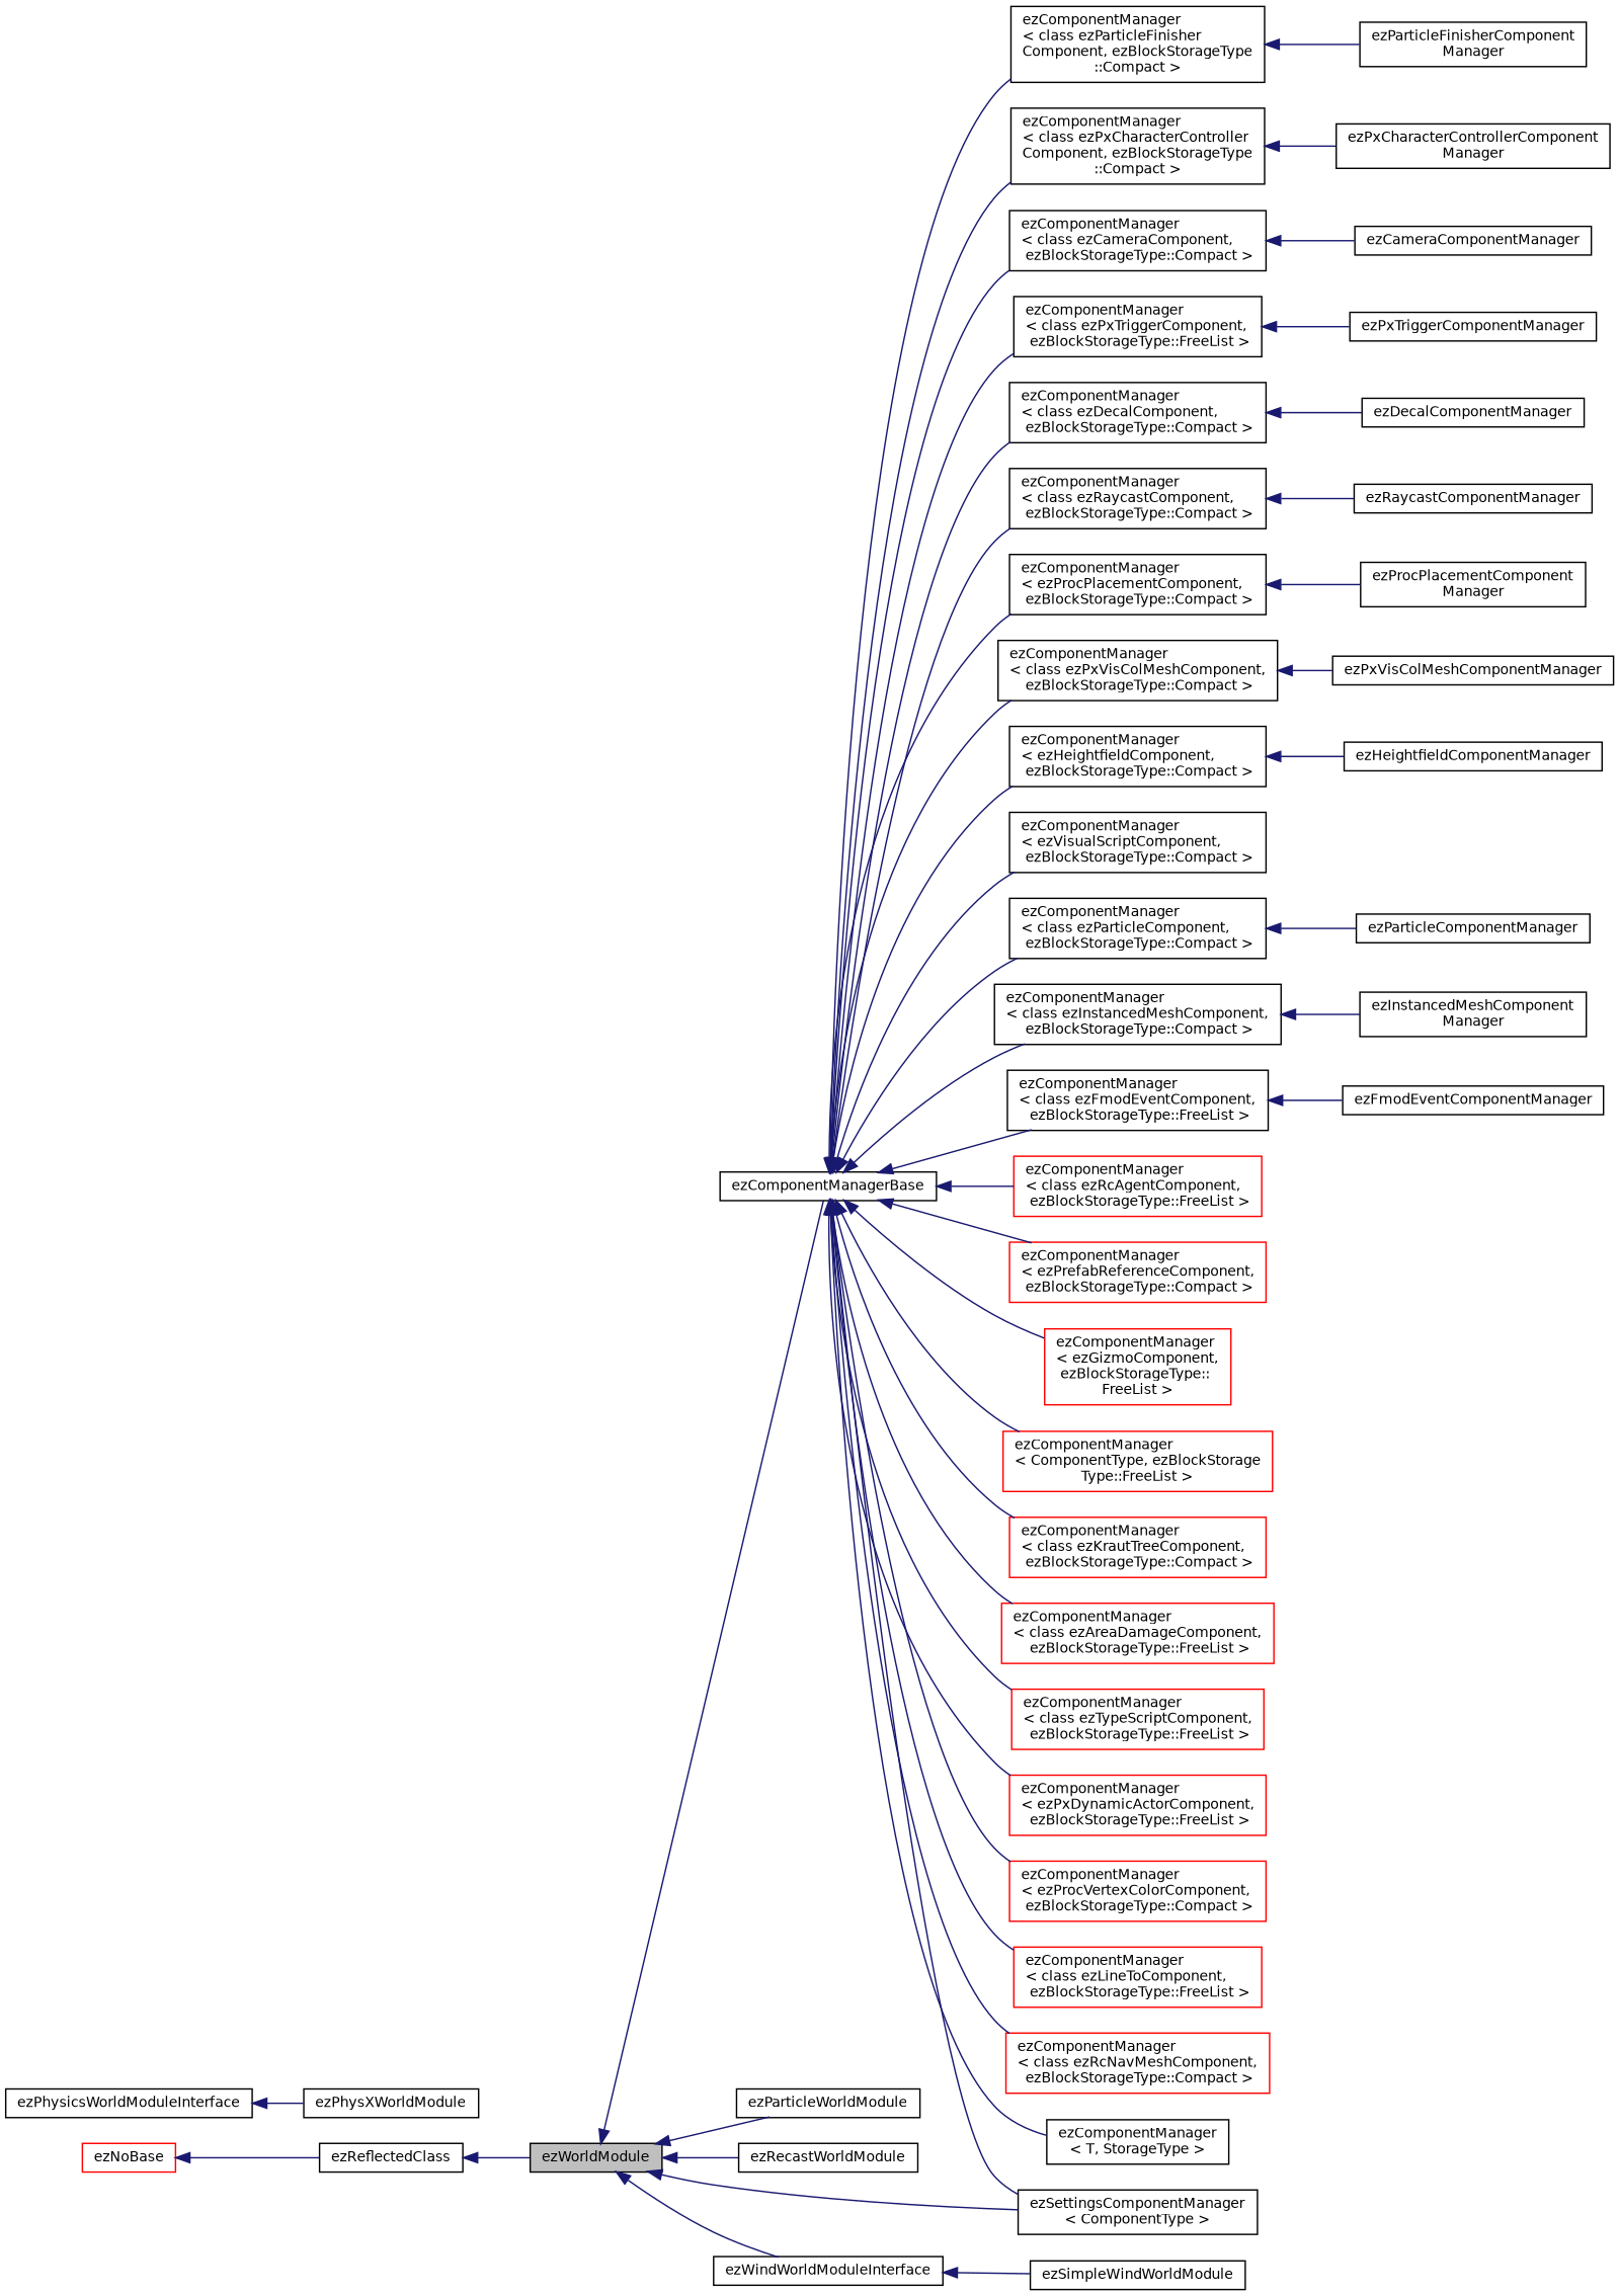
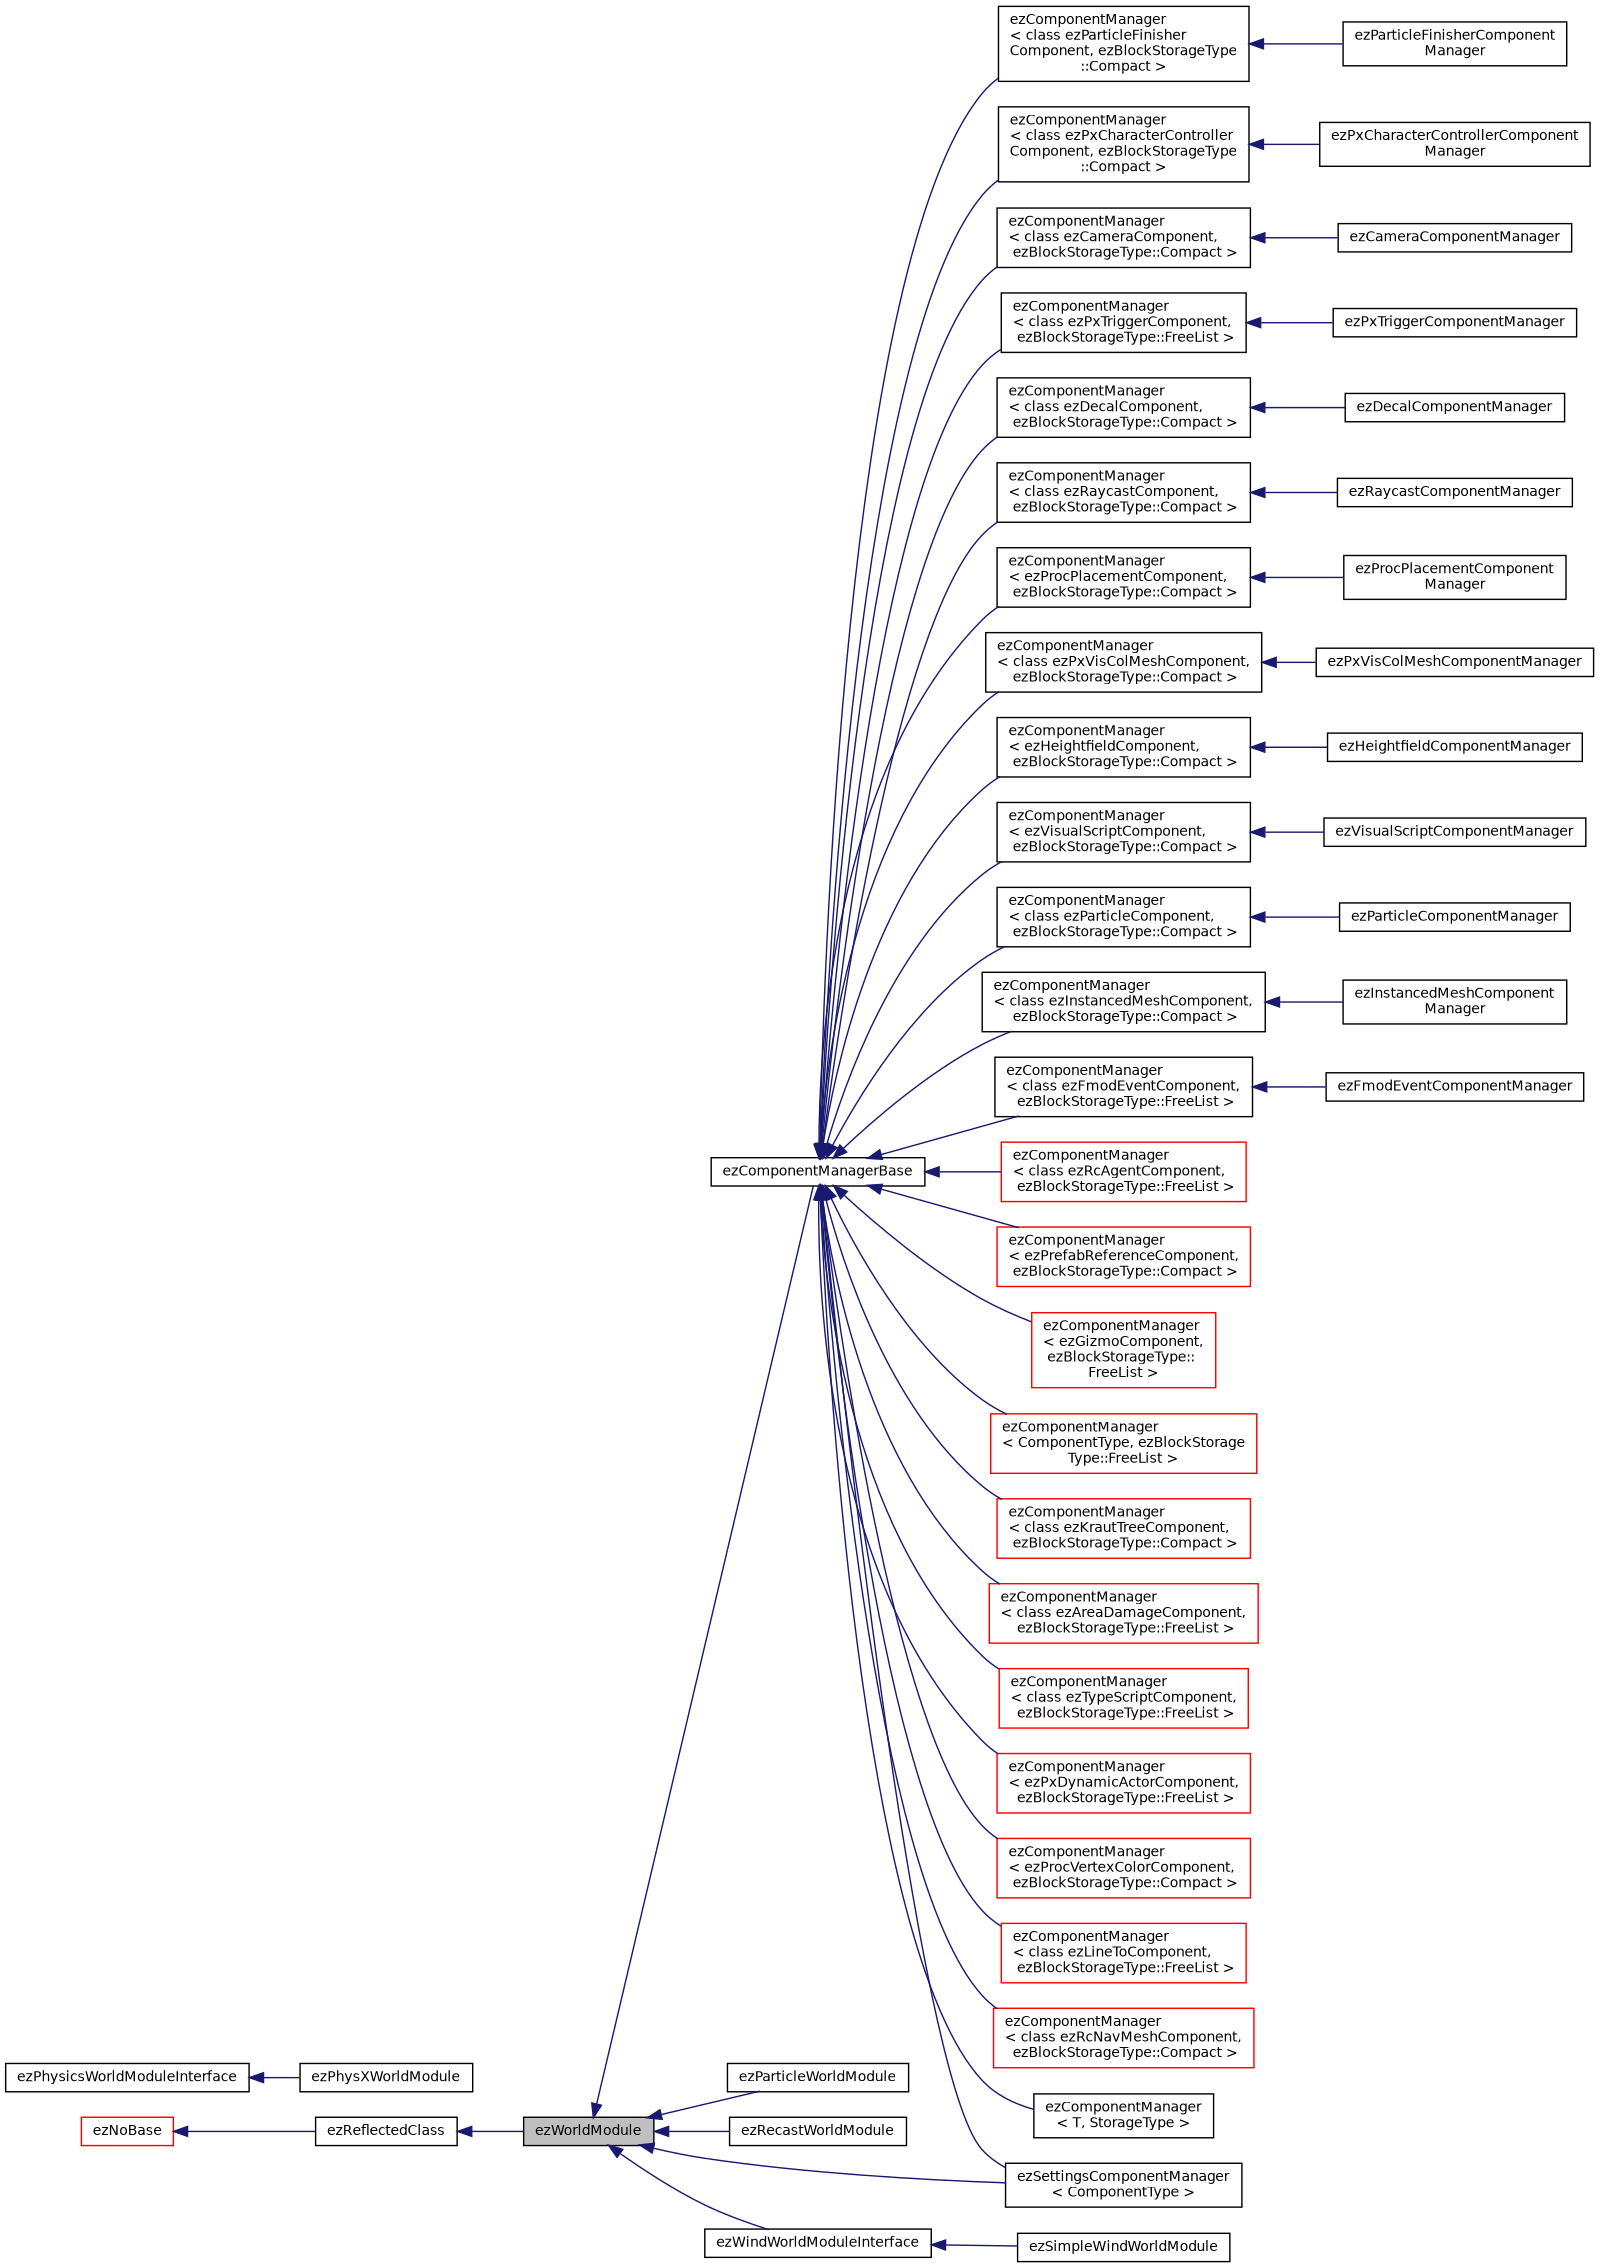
  digraph {
    rankdir=LR
    node [color=black fillcolor=white fontname=Helvetica fontsize=10 shape=record style=filled]
    edge [color=midnightblue dir=back fontname=Helvetica fontsize=10 labelfontname=Helvetica labelfontsize=10 style=solid]
    n1 [fillcolor=grey75 fontcolor=black height=0.2 label=ezWorldModule width=0.4]
    n2 [height=0.2 label=ezComponentManagerBase width=0.4]
    n3 [height=0.2 label=ezParticleWorldModule width=0.4]
    n4 [height=0.2 label=ezRecastWorldModule width=0.4]
    n5 [height=0.2 label=ezWindWorldModuleInterface width=0.4]
    n6 [height=0.2 label="ezSettingsComponentManager\l\< ComponentType \>" width=0.4]
    n7 [height=0.2 label="ezComponentManager\l\< class ezParticleFinisher\lComponent, ezBlockStorageType\l::Compact \>" width=0.4]
    n8 [height=0.2 label="ezComponentManager\l\< class ezPxCharacterController\lComponent, ezBlockStorageType\l::Compact \>" width=0.4]
    n9 [height=0.2 label="ezComponentManager\l\< class ezCameraComponent,\l ezBlockStorageType::Compact \>" width=0.4]
    n10 [height=0.2 label="ezComponentManager\l\< class ezPxTriggerComponent,\l ezBlockStorageType::FreeList \>" width=0.4]
    n11 [height=0.2 label="ezComponentManager\l\< class ezDecalComponent,\l ezBlockStorageType::Compact \>" width=0.4]
    n12 [height=0.2 label="ezComponentManager\l\< class ezRaycastComponent,\l ezBlockStorageType::Compact \>" width=0.4]
    n13 [height=0.2 label="ezComponentManager\l\< ezProcPlacementComponent,\l ezBlockStorageType::Compact \>" width=0.4]
    n14 [height=0.2 label="ezComponentManager\l\< class ezPxVisColMeshComponent,\l ezBlockStorageType::Compact \>" width=0.4]
    n15 [height=0.2 label="ezComponentManager\l\< ezHeightfieldComponent,\l ezBlockStorageType::Compact \>" width=0.4]
    n16 [height=0.2 label="ezComponentManager\l\< ezVisualScriptComponent,\l ezBlockStorageType::Compact \>" width=0.4]
    n17 [height=0.2 label="ezComponentManager\l\< class ezParticleComponent,\l ezBlockStorageType::Compact \>" width=0.4]
    n18 [height=0.2 label="ezComponentManager\l\< class ezInstancedMeshComponent,\l ezBlockStorageType::Compact \>" width=0.4]
    n19 [height=0.2 label="ezComponentManager\l\< class ezFmodEventComponent,\l ezBlockStorageType::FreeList \>" width=0.4]
    n20 [color=red height=0.2 label="ezComponentManager\l\< class ezRcAgentComponent,\l ezBlockStorageType::FreeList \>" width=0.4]
    n21 [color=red height=0.2 label="ezComponentManager\l\< ezPrefabReferenceComponent,\l ezBlockStorageType::Compact \>" width=0.4]
    n22 [color=red height=0.2 label="ezComponentManager\l\< ezGizmoComponent,\l ezBlockStorageType::\lFreeList \>" width=0.4]
    n23 [color=red height=0.2 label="ezComponentManager\l\< ComponentType, ezBlockStorage\lType::FreeList \>" width=0.4]
    n24 [color=red height=0.2 label="ezComponentManager\l\< class ezKrautTreeComponent,\l ezBlockStorageType::Compact \>" width=0.4]
    n25 [color=red height=0.2 label="ezComponentManager\l\< class ezAreaDamageComponent,\l ezBlockStorageType::FreeList \>" width=0.4]
    n26 [color=red height=0.2 label="ezComponentManager\l\< class ezTypeScriptComponent,\l ezBlockStorageType::FreeList \>" width=0.4]
    n27 [color=red height=0.2 label="ezComponentManager\l\< ezPxDynamicActorComponent,\l ezBlockStorageType::FreeList \>" width=0.4]
    n28 [color=red height=0.2 label="ezComponentManager\l\< ezProcVertexColorComponent,\l ezBlockStorageType::Compact \>" width=0.4]
    n29 [color=red height=0.2 label="ezComponentManager\l\< class ezLineToComponent,\l ezBlockStorageType::FreeList \>" width=0.4]
    n30 [color=red height=0.2 label="ezComponentManager\l\< class ezRcNavMeshComponent,\l ezBlockStorageType::Compact \>" width=0.4]
    n31 [height=0.2 label="ezComponentManager\l\< T, StorageType \>" width=0.4]
    n32 [height=0.2 label=ezPhysicsWorldModuleInterface width=0.4]
    n33 [height=0.2 label=ezPhysXWorldModule width=0.4]
    n34 [height=0.2 label=ezSimpleWindWorldModule width=0.4]
    n35 [height=0.2 label=ezReflectedClass width=0.4]
    n36 [color=red height=0.2 label=ezNoBase width=0.4]
    n37 [height=0.2 label="ezParticleFinisherComponent\lManager" width=0.4]
    n38 [height=0.2 label="ezPxCharacterControllerComponent\lManager" width=0.4]
    n39 [height=0.2 label=ezCameraComponentManager width=0.4]
    n40 [height=0.2 label=ezPxTriggerComponentManager width=0.4]
    n41 [height=0.2 label=ezDecalComponentManager width=0.4]
    n42 [height=0.2 label=ezRaycastComponentManager width=0.4]
    n43 [height=0.2 label="ezProcPlacementComponent\lManager" width=0.4]
    n44 [height=0.2 label=ezPxVisColMeshComponentManager width=0.4]
    n45 [height=0.2 label=ezHeightfieldComponentManager width=0.4]
+   n46 [height=0.2 label=ezVisualScriptComponentManager width=0.4]
    n47 [height=0.2 label=ezParticleComponentManager width=0.4]
    n48 [height=0.2 label="ezInstancedMeshComponent\lManager" width=0.4]
    n49 [height=0.2 label=ezFmodEventComponentManager width=0.4]
    n1 -> n2
    n1 -> n3
    n1 -> n4
    n1 -> n5
    n1 -> n6
    n2 -> n6
    n2 -> n7
    n2 -> n8
    n2 -> n9
    n2 -> n10
    n2 -> n11
    n2 -> n12
    n2 -> n13
    n2 -> n14
    n2 -> n15
    n2 -> n16
    n2 -> n17
    n2 -> n18
    n2 -> n19
    n2 -> n20
    n2 -> n21
    n2 -> n22
    n2 -> n23
    n2 -> n24
    n2 -> n25
    n2 -> n26
    n2 -> n27
    n2 -> n28
    n2 -> n29
    n2 -> n30
    n2 -> n31
    n5 -> n34
    n7 -> n37
    n8 -> n38
    n9 -> n39
    n10 -> n40
    n11 -> n41
    n12 -> n42
    n13 -> n43
    n14 -> n44
    n15 -> n45
+   n16 -> n46
    n17 -> n47
    n18 -> n48
    n19 -> n49
    n32 -> n33
    n35 -> n1
    n36 -> n35
  }
